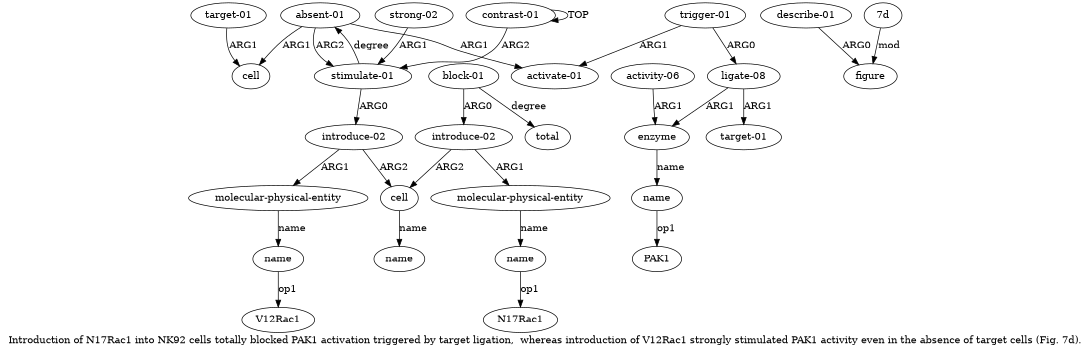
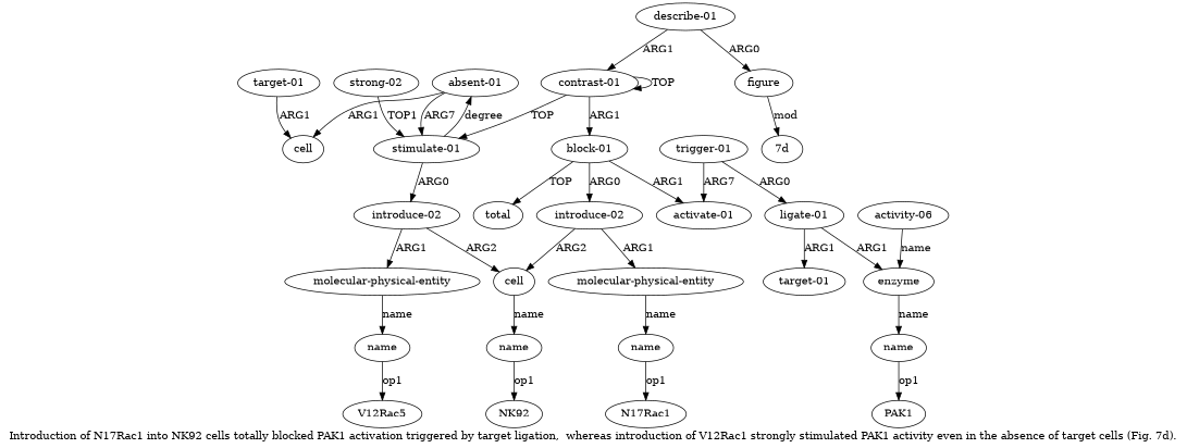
  digraph {
    label="Introduction of N17Rac1 into NK92 cells totally blocked PAK1 activation triggered by target ligation,  whereas introduction of V12Rac1 strongly stimulated PAK1 activity even in the absence of target cells (Fig. 7d)."
    node [color=black gold_ind=-1 gold_label=name test_ind=-1 test_label=name]
    edge [color=black gold_label=ARG1 test_label=ARG1]
    n1 [gold_ind=20 gold_label=cell label=cell test_ind=20 test_label=cell]
    n2 [gold_ind=21 gold_label="target-01" label="target-01" test_ind=21 test_label="target-01"]
    n3 [gold_ind=22 gold_label="strong-02" label="strong-02" test_ind=22 test_label="strong-02"]
    n4 [gold_ind=14 gold_label="stimulate-01" label="stimulate-01" test_ind=14 test_label="stimulate-01"]
    n5 [gold_ind=15 gold_label="introduce-02" label="introduce-02" test_ind=15 test_label="introduce-02"]
    n6 [gold_ind=19 gold_label="absent-01" label="absent-01" test_ind=19 test_label="absent-01"]
    n7 [gold_ind=16 gold_label="molecular-physical-entity" label="molecular-physical-entity" test_ind=16 test_label="molecular-physical-entity"]
    n8 [gold_ind=5 gold_label=cell label=cell test_ind=5 test_label=cell]
    n9 [gold_ind=18 gold_label="activity-06" label="activity-06" test_ind=18 test_label="activity-06"]
    n10 [gold_ind=8 gold_label=enzyme label=enzyme test_ind=8 test_label=enzyme]
    n11 [gold_ind=23 gold_label="describe-01" label="describe-01" test_ind=23 test_label="describe-01"]
    n12 [gold_ind=24 gold_label=figure label=figure test_ind=24 test_label=figure]
    n13 [gold_ind=0 gold_label="contrast-01" label="contrast-01" test_ind=0 test_label="contrast-01"]
    n14 [gold_label="7d" label="7d" test_label="7d"]
    n15 [gold_ind=1 gold_label="block-01" label="block-01" test_ind=1 test_label="block-01"]
    n16 [gold_ind=7 gold_label="activate-01" label="activate-01" test_ind=7 test_label="activate-01"]
    n17 [gold_ind=13 gold_label=total label=total test_ind=13 test_label=total]
    n18 [gold_ind=2 gold_label="introduce-02" label="introduce-02" test_ind=2 test_label="introduce-02"]
    n19 [gold_label=N17Rac1 label=N17Rac1 test_label=N17Rac1]
+   n20 [gold_label=NK92 label=NK92 test_label=NK92]
    n21 [gold_label=PAK1 label=PAK1 test_label=PAK1]
    n22 [gold_ind=17 label=name test_ind=17]
    n23 [gold_ind=6 label=name test_ind=6]
-   n24 [gold_label=V12Rac1 label=V12Rac1 test_label=V12Rac1]
+   n24 [gold_label=V12Rac1 label=V12Rac5 test_label=V12Rac1]
    n25 [gold_ind=9 label=name test_ind=9]
-   n26 [gold_ind=11 gold_label="ligate-01" label="ligate-08" test_ind=11 test_label="ligate-01"]
+   n26 [gold_ind=11 gold_label="ligate-01" label="ligate-01" test_ind=11 test_label="ligate-01"]
    n27 [gold_ind=12 gold_label="target-01" label="target-01" test_ind=12 test_label="target-01"]
    n28 [gold_ind=10 gold_label="trigger-01" label="trigger-01" test_ind=10 test_label="trigger-01"]
    n29 [gold_ind=3 gold_label="molecular-physical-entity" label="molecular-physical-entity" test_ind=3 test_label="molecular-physical-entity"]
    n30 [gold_ind=4 label=name test_ind=4]
    n2 -> n1 [label=ARG1]
-   n3 -> n4 [label=ARG1]
+   n3 -> n4 [label=TOP1]
    n4 -> n5 [gold_label=ARG0 label=ARG0 test_label=ARG0]
    n4 -> n6 [gold_label=concession label=degree test_label=concession]
    n5 -> n7 [label=ARG1]
    n5 -> n8 [gold_label=ARG2 label=ARG2 test_label=ARG2]
    n6 -> n1 [label=ARG1]
-   n6 -> n4 [gold_label=ARG2 label=ARG2 test_label=ARG2]
+   n6 -> n4 [gold_label=ARG2 label=ARG7 test_label=ARG2]
    n7 -> n22 [gold_label=name label=name test_label=name]
    n8 -> n23 [gold_label=name label=name test_label=name]
-   n9 -> n10 [label=ARG1]
+   n9 -> n10 [label=name]
    n10 -> n25 [gold_label=name label=name test_label=name]
    n11 -> n12 [gold_label=ARG0 label=ARG0 test_label=ARG0]
-   n14 -> n12 [gold_label=mod label=mod test_label=mod]
-   n13 -> n4 [gold_label=ARG2 label=ARG2 test_label=ARG2]
+   n11 -> n13 [label=ARG1]
+   n12 -> n14 [gold_label=mod label=mod test_label=mod]
+   n13 -> n4 [gold_label=ARG2 label=TOP test_label=ARG2]
    n13 -> n13 [gold_label=TOP label=TOP test_label=TOP]
-   n6 -> n16 [label=ARG1]
-   n15 -> n17 [gold_label=degree label=degree test_label=degree]
+   n13 -> n15 [label=ARG1]
+   n15 -> n16 [label=ARG1]
+   n15 -> n17 [gold_label=degree label=TOP test_label=degree]
    n15 -> n18 [gold_label=ARG0 label=ARG0 test_label=ARG0]
    n18 -> n8 [gold_label=ARG2 label=ARG2 test_label=ARG2]
    n18 -> n29 [label=ARG1]
    n22 -> n24 [gold_label=op1 label=op1 test_label=op1]
+   n23 -> n20 [gold_label=op1 label=op1 test_label=op1]
    n25 -> n21 [gold_label=op1 label=op1 test_label=op1]
    n26 -> n10 [label=ARG1]
    n26 -> n27 [label=ARG1]
-   n28 -> n16 [label=ARG1]
+   n28 -> n16 [label=ARG7]
    n28 -> n26 [gold_label=ARG0 label=ARG0 test_label=ARG0]
    n29 -> n30 [gold_label=name label=name test_label=name]
    n30 -> n19 [gold_label=op1 label=op1 test_label=op1]
  }
